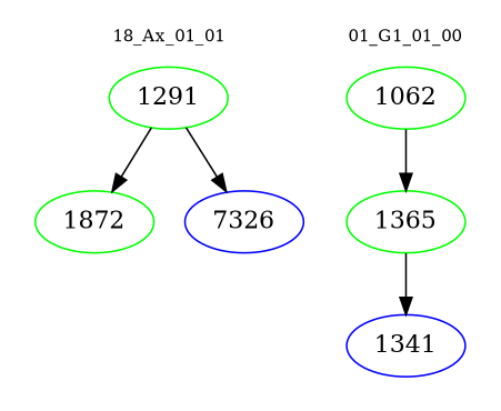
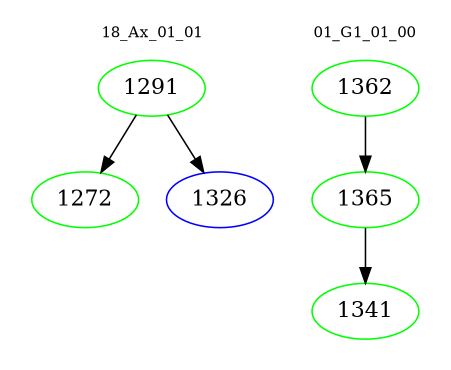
  digraph {
    node [color=green]
    edge [color=black]
    n1 [label=1291]
-   n2 [label=1872]
-   n3 [color=blue label=7326]
-   n4 [label=1062]
-   n5 [color=blue label=1341]
+   n2 [label=1272]
+   n3 [color=blue label=1326]
+   n4 [label=1362]
+   n5 [label=1341]
    n6 [label=1365]
    subgraph cluster_1 {
      color=white
      fontsize=10
      label="18_Ax_01_01"
      n1
      n2
      n3
    }
    subgraph cluster_2 {
      color=white
      fontsize=10
      label="01_G1_01_00"
      n4
      n5
      n6
    }
    n1 -> n2
    n1 -> n3
    n4 -> n6
    n6 -> n5
  }
